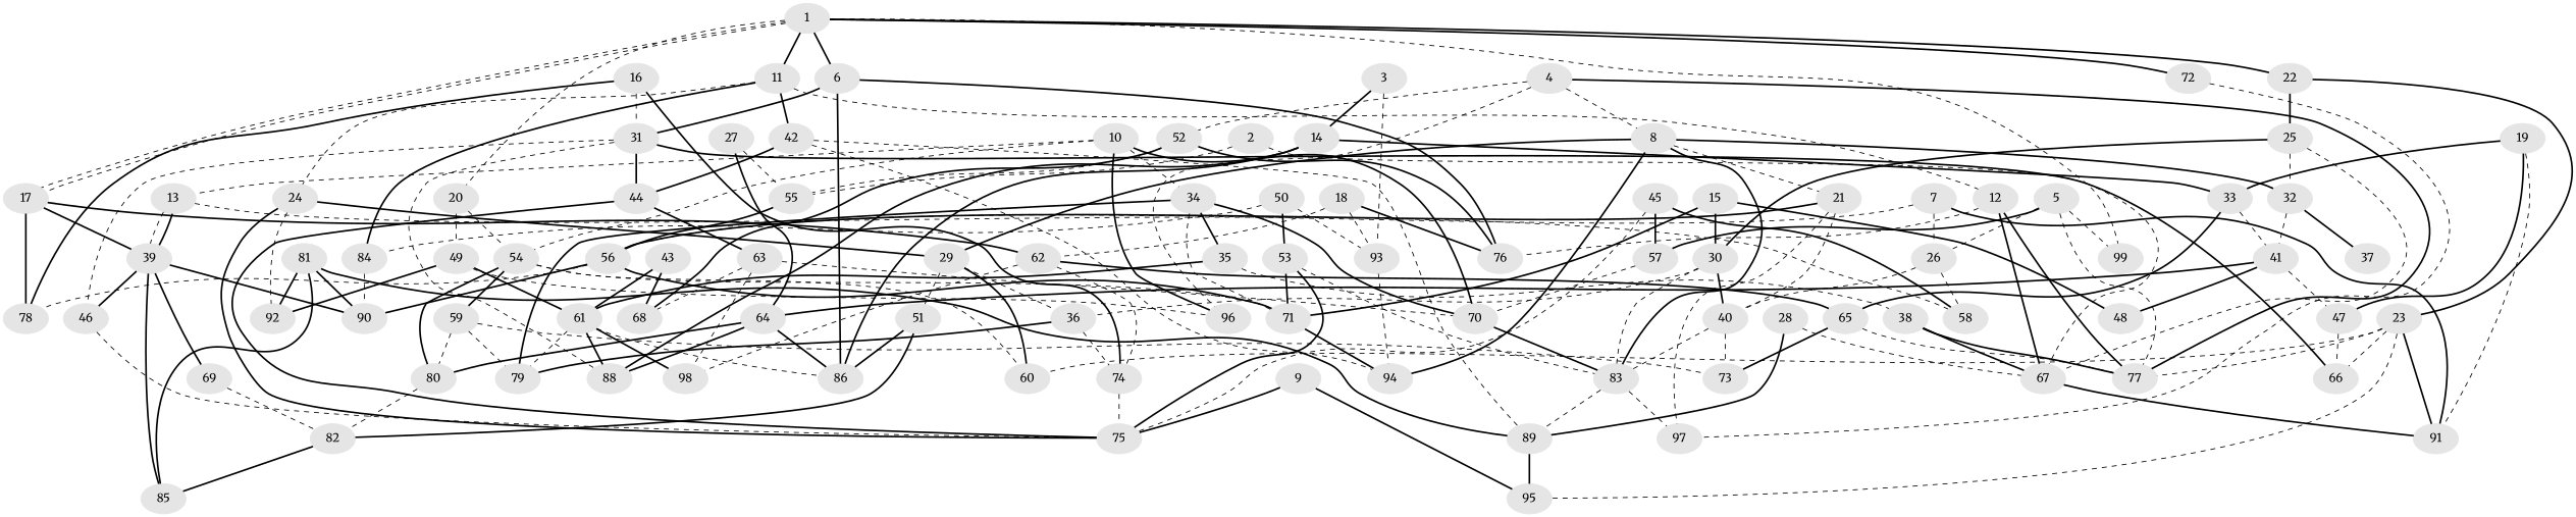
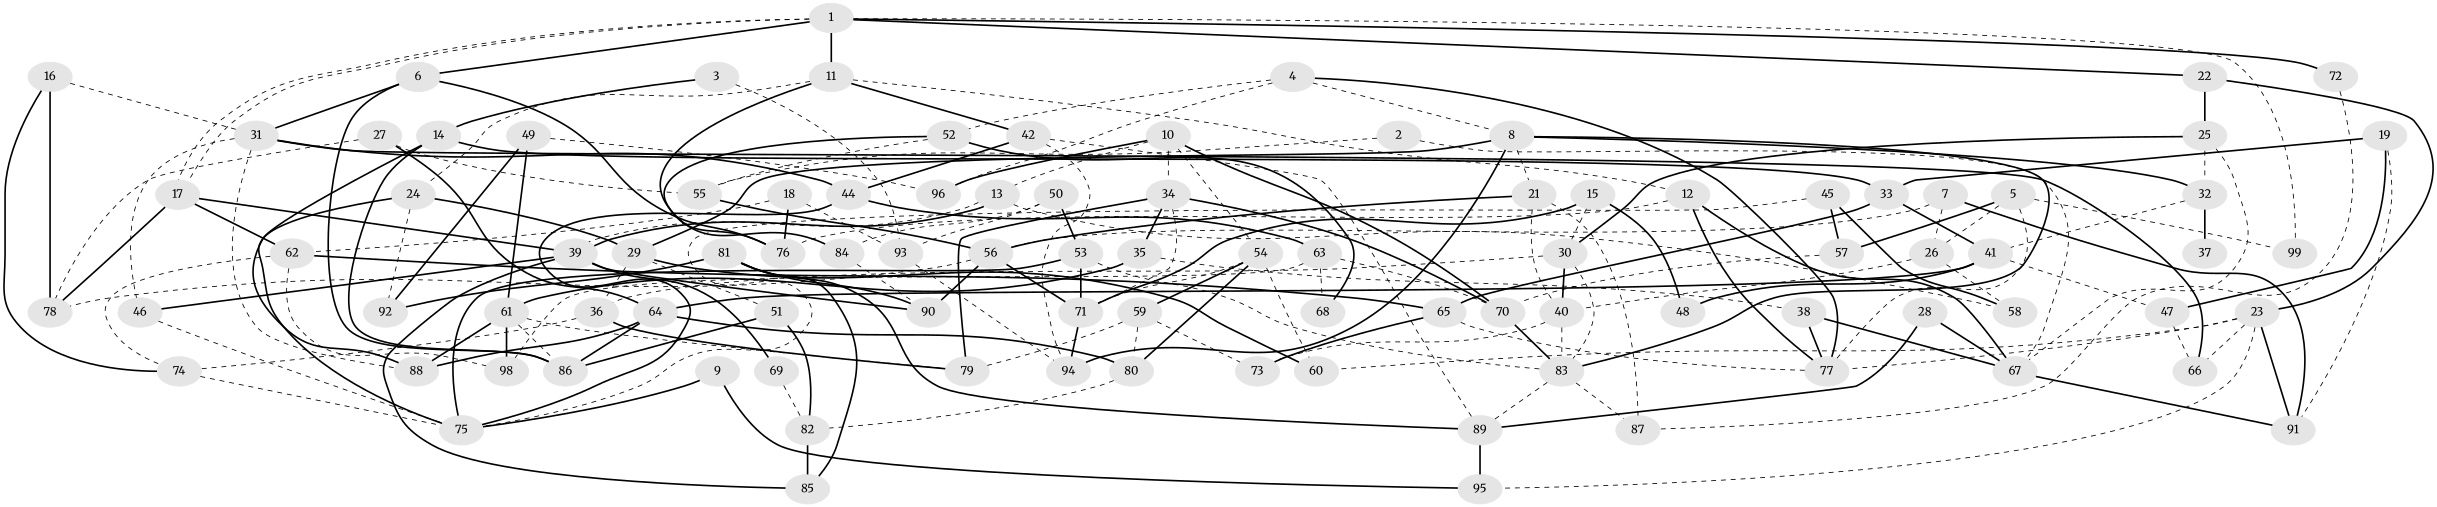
  graph {
    fontname=Merriweather
    node [color=gray90 fontname=Merriweather style=filled]
    edge [fontname=Merriweather style=bold]
    1
    6
    11
    17
-   20
    22
    72
    99
    31
    76
    86
    12
    24
    42
    84
    39
    78
    62
    54
    49
    23
    25
-   87 [label=97]
+   87
    2
    55
    67
    56
    91
    3
    14
    93
    33
    88
    94
    4
    8
    52
    77
    96
    21
    29
    32
    83
    68
    5
    26
    57
    58
    40
    70
    66
    44
    46
    7
    71
    90
    60
    36
    51
    37
    41
    89
    9
    75
    95
    10
    13
    34
    35
    79
    59
    80
    92
    69
    85
    65
    15
    30
    48
    16
    74
    98
    18
    19
    47
    61
    73
    27
    64
    28
    82
    63
    38
-   43
    45
    50
    53
    81
    1 -- 6
    1 -- 11
    1 -- 17 [style=dashed]
    1 -- 17 [style=dashed]
-   1 -- 20 [style=dashed]
    1 -- 22
    1 -- 72
    1 -- 99 [style=dashed]
    6 -- 31
    6 -- 76
    6 -- 86
    11 -- 12 [style=dashed]
    11 -- 24 [style=dashed]
    11 -- 42
    11 -- 84
    17 -- 39
    17 -- 78
    17 -- 62
-   20 -- 54 [style=dashed]
-   20 -- 49 [style=dashed]
    22 -- 23
    22 -- 25
    72 -- 87 [style=dashed]
    31 -- 88 [style=dashed]
    31 -- 66
    31 -- 44
    31 -- 46 [style=dashed]
    12 -- 76 [style=dashed]
    12 -- 67
    12 -- 77
    24 -- 29
    24 -- 75
    24 -- 92 [style=dashed]
    42 -- 94 [style=dashed]
    42 -- 44
    42 -- 89 [style=dashed]
    84 -- 90 [style=dashed]
    39 -- 46
    39 -- 90
    39 -- 69
    39 -- 85
    62 -- 65
    62 -- 74 [style=dashed]
    62 -- 98 [style=dashed]
    54 -- 71 [style=dashed]
    54 -- 60 [style=dashed]
    54 -- 59
    54 -- 80
    49 -- 96 [style=dashed]
    49 -- 92
    49 -- 61
    23 -- 91
    23 -- 77 [style=dashed]
    23 -- 66 [style=dashed]
    23 -- 60 [style=dashed]
    23 -- 95 [style=dashed]
    25 -- 67 [style=dashed]
    25 -- 32 [style=dashed]
    25 -- 30
    2 -- 55 [style=dashed]
    2 -- 67 [style=dashed]
    55 -- 56
    67 -- 91
    56 -- 78 [style=dashed]
    56 -- 71
    56 -- 90
    3 -- 14
    3 -- 93 [style=dashed]
    14 -- 86
    14 -- 33
    14 -- 88
    93 -- 94 [style=dashed]
-   33 -- 41 [style=dashed]
+   33 -- 41
    33 -- 65
    4 -- 8 [style=dashed]
    4 -- 52 [style=dashed]
    4 -- 77
    4 -- 96 [style=dashed]
    8 -- 94
    8 -- 21 [style=dashed]
    8 -- 29
    8 -- 32
    8 -- 83
    52 -- 76
    52 -- 55 [style=dashed]
    52 -- 68
    21 -- 87 [style=dashed]
    21 -- 56
    21 -- 40 [style=dashed]
    29 -- 60
    29 -- 36 [style=dashed]
    29 -- 51 [style=dashed]
    32 -- 37
    32 -- 41 [style=dashed]
    83 -- 87 [style=dashed]
    83 -- 89 [style=dashed]
    5 -- 99 [style=dashed]
    5 -- 77 [style=dashed]
    5 -- 26 [style=dashed]
    5 -- 57
    26 -- 58 [style=dashed]
    26 -- 40 [style=dashed]
    57 -- 70 [style=dashed]
    40 -- 83 [style=dashed]
    40 -- 73 [style=dashed]
    70 -- 83
    44 -- 75
    44 -- 63
    46 -- 75 [style=dashed]
    7 -- 56 [style=dashed]
    7 -- 91
    7 -- 26 [style=dashed]
    71 -- 94
    36 -- 79
    36 -- 74 [style=dashed]
    51 -- 86
    51 -- 82
    41 -- 48
    41 -- 47 [style=dashed]
    41 -- 64
    89 -- 95
    9 -- 75
    9 -- 95
    10 -- 54 [style=dashed]
    10 -- 96
    10 -- 70
    10 -- 13 [style=dashed]
    10 -- 34 [style=dashed]
    13 -- 39 [style=dashed]
    13 -- 39
    13 -- 58 [style=dashed]
    34 -- 70
    34 -- 71 [style=dashed]
    34 -- 35
    34 -- 79
    35 -- 61
    35 -- 38 [style=dashed]
    59 -- 79 [style=dashed]
    59 -- 80 [style=dashed]
    59 -- 73 [style=dashed]
    80 -- 82 [style=dashed]
    69 -- 82 [style=dashed]
    65 -- 77 [style=dashed]
    65 -- 73
    15 -- 71
-   15 -- 30
+   15 -- 30 [style=dashed]
    15 -- 48
    30 -- 83 [style=dashed]
    30 -- 40
    30 -- 36 [style=dashed]
    16 -- 31 [style=dashed]
    16 -- 78
    16 -- 74
    74 -- 75 [style=dashed]
    18 -- 76
    18 -- 62 [style=dashed]
    18 -- 93 [style=dashed]
    19 -- 91 [style=dashed]
    19 -- 33
    19 -- 47
    47 -- 66 [style=dashed]
    61 -- 86 [style=dashed]
    61 -- 88
    61 -- 79 [style=dashed]
    61 -- 98
+   27 -- 78 [style=dashed]
    27 -- 55 [style=dashed]
    27 -- 64
    64 -- 86
    64 -- 88
    64 -- 80
-   28 -- 67 [style=dashed]
+   28 -- 67
    28 -- 89
    82 -- 85
    63 -- 68 [style=dashed]
    63 -- 70 [style=dashed]
    63 -- 98 [style=dashed]
    38 -- 67
    38 -- 77
-   43 -- 68
-   43 -- 61
    45 -- 57
    45 -- 58
    45 -- 75 [style=dashed]
    50 -- 84 [style=dashed]
    50 -- 93 [style=dashed]
    50 -- 53
    53 -- 83 [style=dashed]
    53 -- 71
    53 -- 75
    81 -- 90
    81 -- 89
    81 -- 92
    81 -- 85
  }
